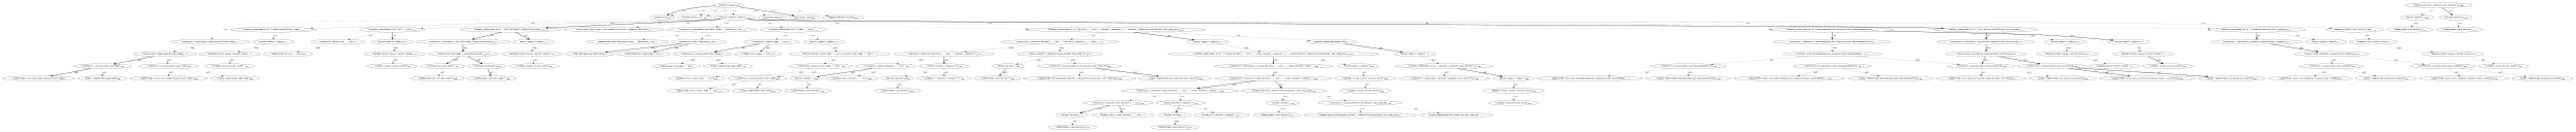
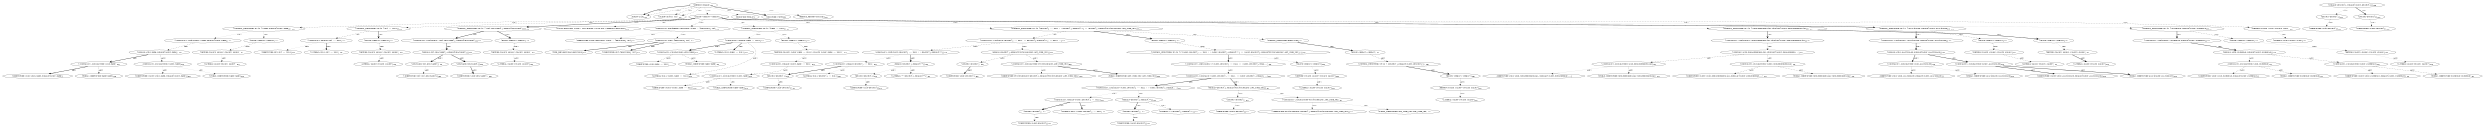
  digraph {
    fontname="Courier Prime"
    node [fontname="Courier Prime"]
    edge [arrowhead=vee fontname="Courier Prime" style=dashed]
    n1 [label=<(METHOD,equals)<SUB>445</SUB>>]
    n2 [label=<(PARAM,this)<SUB>445</SUB>>]
    n3 [label=<(PARAM,Object obj)<SUB>445</SUB>>]
    n4 [label=<(BLOCK,&lt;empty&gt;,&lt;empty&gt;)<SUB>445</SUB>>]
    n5 [label=<(MODIFIER,PUBLIC)>]
    n6 [label=<(MODIFIER,VIRTUAL)>]
    n7 [label=<(METHOD_RETURN,boolean)<SUB>445</SUB>>]
    n8 [label=<(CONTROL_STRUCTURE,IF,if (obj == null))<SUB>446</SUB>>]
    n9 [label=<(CONTROL_STRUCTURE,IF,if (!obj.getClass().equals(getClass())))<SUB>449</SUB>>]
    n10 [label=<(LOCAL,MacroDef other: org.apache.tools.ant.taskdefs.MacroDef)<SUB>452</SUB>>]
    n11 [label=<(&lt;operator&gt;.assignment,MacroDef other = (MacroDef) obj)<SUB>452</SUB>>]
    n12 [label=<(CONTROL_STRUCTURE,IF,if (name == null))<SUB>453</SUB>>]
    n13 [label=<(CONTROL_STRUCTURE,IF,if (!name.equals(other.name)))<SUB>456</SUB>>]
    n14 [label=<(CONTROL_STRUCTURE,IF,if (getURI() == null || getURI().equals(&quot;&quot;) || getURI().equals(ProjectHelper.ANT_CORE_URI)))<SUB>459</SUB>>]
    n15 [label=<(CONTROL_STRUCTURE,IF,if (!nestedSequential.similar(other.nestedSequential)))<SUB>471</SUB>>]
    n16 [label=<(CONTROL_STRUCTURE,IF,if (!attributes.equals(other.attributes)))<SUB>474</SUB>>]
    n17 [label=<(CONTROL_STRUCTURE,IF,if (!elements.equals(other.elements)))<SUB>477</SUB>>]
    n18 [label=<(RETURN,return true;,return true;)<SUB>480</SUB>>]
    n19 [label=<(&lt;operator&gt;.equals,obj == null)<SUB>446</SUB>>]
    n20 [label=<(BLOCK,&lt;empty&gt;,&lt;empty&gt;)<SUB>446</SUB>>]
    n21 [label=<(&lt;operator&gt;.logicalNot,!obj.getClass().equals(getClass()))<SUB>449</SUB>>]
    n22 [label=<(BLOCK,&lt;empty&gt;,&lt;empty&gt;)<SUB>449</SUB>>]
    n23 [label=<(IDENTIFIER,other,MacroDef other = (MacroDef) obj)<SUB>452</SUB>>]
    n24 [label=<(&lt;operator&gt;.cast,(MacroDef) obj)<SUB>452</SUB>>]
    n25 [label=<(&lt;operator&gt;.equals,name == null)<SUB>453</SUB>>]
    n26 [label=<(BLOCK,&lt;empty&gt;,&lt;empty&gt;)<SUB>453</SUB>>]
    n27 [label=<(&lt;operator&gt;.logicalNot,!name.equals(other.name))<SUB>456</SUB>>]
    n28 [label=<(BLOCK,&lt;empty&gt;,&lt;empty&gt;)<SUB>456</SUB>>]
    n29 [label=<(&lt;operator&gt;.logicalOr,getURI() == null || getURI().equals(&quot;&quot;) || getU...)<SUB>459</SUB>>]
    n30 [label=<(BLOCK,&lt;empty&gt;,&lt;empty&gt;)<SUB>460</SUB>>]
    n31 [label=<(CONTROL_STRUCTURE,ELSE,else)<SUB>465</SUB>>]
    n32 [label=<(&lt;operator&gt;.logicalNot,!nestedSequential.similar(other.nestedSequential))<SUB>471</SUB>>]
    n33 [label=<(BLOCK,&lt;empty&gt;,&lt;empty&gt;)<SUB>471</SUB>>]
    n34 [label=<(&lt;operator&gt;.logicalNot,!attributes.equals(other.attributes))<SUB>474</SUB>>]
    n35 [label=<(BLOCK,&lt;empty&gt;,&lt;empty&gt;)<SUB>474</SUB>>]
    n36 [label=<(&lt;operator&gt;.logicalNot,!elements.equals(other.elements))<SUB>477</SUB>>]
    n37 [label=<(BLOCK,&lt;empty&gt;,&lt;empty&gt;)<SUB>477</SUB>>]
    n38 [label=<(LITERAL,true,return true;)<SUB>480</SUB>>]
    n39 [label=<(IDENTIFIER,obj,obj == null)<SUB>446</SUB>>]
+   n40 [label=<(LITERAL,null,obj == null)<SUB>446</SUB>>]
    n41 [label=<(RETURN,return false;,return false;)<SUB>447</SUB>>]
    n42 [label=<(LITERAL,false,return false;)<SUB>447</SUB>>]
    n43 [label=<(equals,obj.getClass().equals(getClass()))<SUB>449</SUB>>]
    n44 [label=<(RETURN,return false;,return false;)<SUB>450</SUB>>]
    n45 [label=<(getClass,obj.getClass())<SUB>449</SUB>>]
    n46 [label=<(getClass,getClass())<SUB>449</SUB>>]
    n47 [label=<(IDENTIFIER,obj,obj.getClass())<SUB>449</SUB>>]
    n48 [label=<(IDENTIFIER,this,getClass())<SUB>449</SUB>>]
    n49 [label=<(LITERAL,false,return false;)<SUB>450</SUB>>]
    n50 [label=<(TYPE_REF,MacroDef,MacroDef)<SUB>452</SUB>>]
    n51 [label=<(IDENTIFIER,obj,(MacroDef) obj)<SUB>452</SUB>>]
    n52 [label=<(&lt;operator&gt;.fieldAccess,this.name)<SUB>453</SUB>>]
    n53 [label=<(LITERAL,null,name == null)<SUB>453</SUB>>]
    n54 [label=<(RETURN,return other.name == null;,return other.name == null;)<SUB>454</SUB>>]
    n55 [label=<(IDENTIFIER,this,name == null)>]
    n56 [label=<(FIELD_IDENTIFIER,name,name)<SUB>453</SUB>>]
    n57 [label=<(&lt;operator&gt;.equals,other.name == null)<SUB>454</SUB>>]
    n58 [label=<(&lt;operator&gt;.fieldAccess,other.name)<SUB>454</SUB>>]
    n59 [label=<(LITERAL,null,other.name == null)<SUB>454</SUB>>]
    n60 [label=<(IDENTIFIER,other,other.name == null)<SUB>454</SUB>>]
    n61 [label=<(FIELD_IDENTIFIER,name,name)<SUB>454</SUB>>]
    n62 [label=<(equals,this.name.equals(other.name))<SUB>456</SUB>>]
    n63 [label=<(RETURN,return false;,return false;)<SUB>457</SUB>>]
    n64 [label=<(&lt;operator&gt;.fieldAccess,this.name)<SUB>456</SUB>>]
    n65 [label=<(&lt;operator&gt;.fieldAccess,other.name)<SUB>456</SUB>>]
    n66 [label=<(IDENTIFIER,this,this.name.equals(other.name))>]
    n67 [label=<(FIELD_IDENTIFIER,name,name)<SUB>456</SUB>>]
    n68 [label=<(IDENTIFIER,other,this.name.equals(other.name))<SUB>456</SUB>>]
    n69 [label=<(FIELD_IDENTIFIER,name,name)<SUB>456</SUB>>]
    n70 [label=<(LITERAL,false,return false;)<SUB>457</SUB>>]
    n71 [label=<(&lt;operator&gt;.logicalOr,getURI() == null || getURI().equals(&quot;&quot;))<SUB>459</SUB>>]
    n72 [label=<(equals,getURI().equals(ProjectHelper.ANT_CORE_URI))<SUB>460</SUB>>]
    n73 [label=<(CONTROL_STRUCTURE,IF,if (!(other.getURI() == null || other.getURI().equals(&quot;&quot;) || other.getURI().equals(ProjectHelper.ANT_CORE_URI))))<SUB>461</SUB>>]
    n74 [label=<(BLOCK,&lt;empty&gt;,&lt;empty&gt;)<SUB>465</SUB>>]
    n75 [label=<(&lt;operator&gt;.equals,getURI() == null)<SUB>459</SUB>>]
    n76 [label=<(equals,getURI().equals(&quot;&quot;))<SUB>459</SUB>>]
    n77 [label=<(getURI,getURI())<SUB>460</SUB>>]
    n78 [label=<(&lt;operator&gt;.fieldAccess,ProjectHelper.ANT_CORE_URI)<SUB>460</SUB>>]
    n79 [label=<(getURI,getURI())<SUB>459</SUB>>]
    n80 [label=<(LITERAL,null,getURI() == null)<SUB>459</SUB>>]
    n81 [label=<(getURI,getURI())<SUB>459</SUB>>]
    n82 [label=<(LITERAL,&quot;&quot;,getURI().equals(&quot;&quot;))<SUB>459</SUB>>]
    n83 [label=<(IDENTIFIER,this,getURI())<SUB>459</SUB>>]
    n84 [label=<(IDENTIFIER,this,getURI())<SUB>459</SUB>>]
    n85 [label=<(IDENTIFIER,this,getURI())<SUB>460</SUB>>]
    n86 [label=<(IDENTIFIER,ProjectHelper,getURI().equals(ProjectHelper.ANT_CORE_URI))<SUB>460</SUB>>]
    n87 [label=<(FIELD_IDENTIFIER,ANT_CORE_URI,ANT_CORE_URI)<SUB>460</SUB>>]
    n88 [label=<(&lt;operator&gt;.logicalNot,!(other.getURI() == null || other.getURI().equa...)<SUB>461</SUB>>]
    n89 [label=<(BLOCK,&lt;empty&gt;,&lt;empty&gt;)<SUB>462</SUB>>]
    n90 [label=<(&lt;operator&gt;.logicalOr,other.getURI() == null || other.getURI().equals...)<SUB>461</SUB>>]
    n91 [label=<(RETURN,return false;,return false;)<SUB>463</SUB>>]
    n92 [label=<(&lt;operator&gt;.logicalOr,other.getURI() == null || other.getURI().equals...)<SUB>461</SUB>>]
    n93 [label=<(equals,getURI().equals(ProjectHelper.ANT_CORE_URI))<SUB>462</SUB>>]
    n94 [label=<(&lt;operator&gt;.equals,other.getURI() == null)<SUB>461</SUB>>]
    n95 [label=<(equals,getURI().equals(&quot;&quot;))<SUB>461</SUB>>]
    n96 [label=<(getURI,getURI())<SUB>462</SUB>>]
    n97 [label=<(&lt;operator&gt;.fieldAccess,ProjectHelper.ANT_CORE_URI)<SUB>462</SUB>>]
    n98 [label=<(getURI,getURI())<SUB>461</SUB>>]
    n99 [label=<(LITERAL,null,other.getURI() == null)<SUB>461</SUB>>]
    n100 [label=<(getURI,getURI())<SUB>461</SUB>>]
    n101 [label=<(LITERAL,&quot;&quot;,getURI().equals(&quot;&quot;))<SUB>461</SUB>>]
    n102 [label=<(IDENTIFIER,other,getURI())<SUB>461</SUB>>]
    n103 [label=<(IDENTIFIER,other,getURI())<SUB>461</SUB>>]
    n104 [label=<(IDENTIFIER,other,getURI())<SUB>462</SUB>>]
    n105 [label=<(IDENTIFIER,ProjectHelper,getURI().equals(ProjectHelper.ANT_CORE_URI))<SUB>462</SUB>>]
    n106 [label=<(FIELD_IDENTIFIER,ANT_CORE_URI,ANT_CORE_URI)<SUB>462</SUB>>]
    n107 [label=<(LITERAL,false,return false;)<SUB>463</SUB>>]
    n108 [label=<(CONTROL_STRUCTURE,IF,if (!getURI().equals(other.getURI())))<SUB>466</SUB>>]
-   n109 [label=<(&lt;operator&gt;.logicalNot,!getURI().equals(other.getURI()))<SUB>466</SUB>>]
    n110 [label=<(BLOCK,&lt;empty&gt;,&lt;empty&gt;)<SUB>466</SUB>>]
    n111 [label=<(RETURN,return false;,return false;)<SUB>467</SUB>>]
    n112 [label=<(equals,getURI().equals(other.getURI()))<SUB>466</SUB>>]
    n113 [label=<(getURI,getURI())<SUB>466</SUB>>]
    n114 [label=<(getURI,getURI())<SUB>466</SUB>>]
    n115 [label=<(IDENTIFIER,this,getURI())<SUB>466</SUB>>]
    n116 [label=<(IDENTIFIER,other,getURI())<SUB>466</SUB>>]
    n117 [label=<(LITERAL,false,return false;)<SUB>467</SUB>>]
    n118 [label=<(similar,this.nestedSequential.similar(other.nestedSeque...)<SUB>471</SUB>>]
    n119 [label=<(RETURN,return false;,return false;)<SUB>472</SUB>>]
    n120 [label=<(&lt;operator&gt;.fieldAccess,this.nestedSequential)<SUB>471</SUB>>]
    n121 [label=<(&lt;operator&gt;.fieldAccess,other.nestedSequential)<SUB>471</SUB>>]
    n122 [label=<(IDENTIFIER,this,this.nestedSequential.similar(other.nestedSeque...)>]
    n123 [label=<(FIELD_IDENTIFIER,nestedSequential,nestedSequential)<SUB>471</SUB>>]
    n124 [label=<(IDENTIFIER,other,this.nestedSequential.similar(other.nestedSeque...)<SUB>471</SUB>>]
    n125 [label=<(FIELD_IDENTIFIER,nestedSequential,nestedSequential)<SUB>471</SUB>>]
    n126 [label=<(LITERAL,false,return false;)<SUB>472</SUB>>]
    n127 [label=<(equals,this.attributes.equals(other.attributes))<SUB>474</SUB>>]
    n128 [label=<(RETURN,return false;,return false;)<SUB>475</SUB>>]
    n129 [label=<(&lt;operator&gt;.fieldAccess,this.attributes)<SUB>474</SUB>>]
    n130 [label=<(&lt;operator&gt;.fieldAccess,other.attributes)<SUB>474</SUB>>]
    n131 [label=<(IDENTIFIER,this,this.attributes.equals(other.attributes))>]
    n132 [label=<(FIELD_IDENTIFIER,attributes,attributes)<SUB>474</SUB>>]
    n133 [label=<(IDENTIFIER,other,this.attributes.equals(other.attributes))<SUB>474</SUB>>]
    n134 [label=<(FIELD_IDENTIFIER,attributes,attributes)<SUB>474</SUB>>]
    n135 [label=<(LITERAL,false,return false;)<SUB>475</SUB>>]
    n136 [label=<(equals,this.elements.equals(other.elements))<SUB>477</SUB>>]
    n137 [label=<(RETURN,return false;,return false;)<SUB>478</SUB>>]
    n138 [label=<(&lt;operator&gt;.fieldAccess,this.elements)<SUB>477</SUB>>]
    n139 [label=<(&lt;operator&gt;.fieldAccess,other.elements)<SUB>477</SUB>>]
    n140 [label=<(IDENTIFIER,this,this.elements.equals(other.elements))>]
    n141 [label=<(FIELD_IDENTIFIER,elements,elements)<SUB>477</SUB>>]
    n142 [label=<(IDENTIFIER,other,this.elements.equals(other.elements))<SUB>477</SUB>>]
    n143 [label=<(FIELD_IDENTIFIER,elements,elements)<SUB>477</SUB>>]
    n144 [label=<(LITERAL,false,return false;)<SUB>478</SUB>>]
    n1 -> n2 [arrowhead=normal label="AST: " style=bold]
    n1 -> n2 [arrowhead=normal label="DDG: "]
    n1 -> n3 [label="AST: "]
    n1 -> n3 [label="DDG: "]
    n1 -> n4 [arrowhead=normal label="AST: " style=dotted]
    n1 -> n5 [arrowhead=normal label="AST: " style=dotted]
    n1 -> n6 [label="AST: " style=bold]
    n1 -> n7 [label="AST: " style=dotted]
    n4 -> n8 [arrowhead=normal label="AST: "]
    n4 -> n9 [label="AST: " style=bold]
    n4 -> n10 [arrowhead=normal label="AST: " style=dotted]
    n4 -> n11 [label="AST: "]
    n4 -> n12 [label="AST: " style=dotted]
    n4 -> n13 [label="AST: "]
    n4 -> n14 [label="AST: " style=dotted]
    n4 -> n15 [arrowhead=normal label="AST: " style=dotted]
    n4 -> n16 [arrowhead=normal label="AST: " style=bold]
    n4 -> n17 [arrowhead=normal label="AST: " style=dotted]
    n4 -> n18 [arrowhead=normal label="AST: "]
    n8 -> n19 [arrowhead=normal label="AST: "]
    n8 -> n20 [label="AST: " style=bold]
    n9 -> n21 [label="AST: " style=bold]
    n9 -> n22 [label="AST: " style=bold]
    n11 -> n23 [label="AST: " style=dotted]
    n11 -> n24 [arrowhead=normal label="AST: " style=dotted]
    n12 -> n25 [label="AST: " style=dotted]
    n12 -> n26 [label="AST: " style=dotted]
-   n3 -> n27 [arrowhead=normal label="AST: " style=dotted]
+   n13 -> n27 [arrowhead=normal label="AST: " style=dotted]
    n13 -> n28 [arrowhead=normal label="AST: " style=dotted]
    n14 -> n29 [arrowhead=normal label="AST: "]
    n14 -> n30 [label="AST: " style=bold]
    n14 -> n31 [label="AST: "]
    n15 -> n32 [label="AST: " style=bold]
    n15 -> n33 [label="AST: " style=bold]
    n16 -> n34 [label="AST: " style=bold]
    n16 -> n35 [arrowhead=normal label="AST: "]
    n17 -> n36 [label="AST: " style=bold]
    n17 -> n37 [arrowhead=normal label="AST: "]
    n18 -> n38 [arrowhead=normal label="AST: " style=dotted]
    n19 -> n39 [arrowhead=normal label="AST: " style=dotted]
+   n19 -> n40 [arrowhead=normal label="AST: " style=bold]
    n20 -> n41 [arrowhead=normal label="AST: "]
    n21 -> n43 [label="AST: " style=bold]
    n22 -> n44 [label="AST: "]
    n24 -> n50 [arrowhead=normal label="AST: " style=bold]
    n24 -> n51 [arrowhead=normal label="AST: " style=bold]
    n25 -> n52 [label="AST: " style=bold]
    n25 -> n53 [arrowhead=normal label="AST: " style=bold]
    n26 -> n54 [label="AST: "]
    n27 -> n62 [arrowhead=normal label="AST: "]
    n28 -> n63 [label="AST: "]
    n29 -> n71 [label="AST: "]
    n29 -> n72 [arrowhead=normal label="AST: " style=dotted]
    n30 -> n73 [label="AST: "]
    n31 -> n74 [arrowhead=normal label="AST: " style=bold]
    n32 -> n118 [label="AST: "]
    n33 -> n119 [arrowhead=normal label="AST: " style=dotted]
    n34 -> n127 [arrowhead=normal label="AST: " style=bold]
    n35 -> n128 [label="AST: "]
    n36 -> n136 [label="AST: " style=bold]
    n37 -> n137 [label="AST: " style=dotted]
    n41 -> n42 [arrowhead=normal label="AST: "]
    n43 -> n45 [arrowhead=normal label="AST: " style=bold]
    n43 -> n46 [label="AST: " style=bold]
    n44 -> n49 [label="AST: " style=dotted]
    n45 -> n47 [label="AST: " style=dotted]
    n46 -> n48 [label="AST: " style=bold]
    n52 -> n55 [label="AST: "]
    n52 -> n56 [label="AST: "]
    n54 -> n57 [arrowhead=normal label="AST: " style=dotted]
    n57 -> n58 [arrowhead=normal label="AST: "]
-   n57 -> n59 [label="AST: "]
+   n25 -> n59 [label="AST: "]
    n58 -> n60 [arrowhead=normal label="AST: "]
    n58 -> n61 [label="AST: " style=dotted]
    n62 -> n64 [label="AST: " style=bold]
    n62 -> n65 [arrowhead=normal label="AST: "]
    n63 -> n70 [label="AST: " style=dotted]
    n64 -> n66 [arrowhead=normal label="AST: " style=bold]
    n64 -> n67 [arrowhead=normal label="AST: "]
    n65 -> n68 [label="AST: " style=dotted]
    n65 -> n69 [arrowhead=normal label="AST: " style=dotted]
    n71 -> n75 [label="AST: " style=dotted]
    n71 -> n76 [label="AST: " style=bold]
    n72 -> n77 [label="AST: "]
    n72 -> n78 [arrowhead=normal label="AST: "]
    n73 -> n88 [arrowhead=normal label="AST: " style=bold]
    n73 -> n89 [arrowhead=normal label="AST: " style=dotted]
    n74 -> n108 [label="AST: "]
    n75 -> n79 [arrowhead=normal label="AST: " style=bold]
    n75 -> n80 [arrowhead=normal label="AST: " style=dotted]
    n76 -> n81 [label="AST: " style=dotted]
    n76 -> n82 [label="AST: "]
    n77 -> n85 [arrowhead=normal label="AST: " style=bold]
    n78 -> n86 [arrowhead=normal label="AST: " style=dotted]
    n78 -> n87 [arrowhead=normal label="AST: " style=bold]
    n79 -> n83 [label="AST: "]
    n81 -> n84 [label="AST: " style=dotted]
    n88 -> n90 [arrowhead=normal label="AST: " style=dotted]
    n89 -> n91 [label="AST: " style=dotted]
    n90 -> n92 [label="AST: " style=bold]
    n90 -> n93 [label="AST: " style=bold]
    n91 -> n107 [label="AST: " style=dotted]
    n92 -> n94 [label="AST: " style=dotted]
    n92 -> n95 [label="AST: " style=dotted]
    n93 -> n96 [arrowhead=normal label="AST: "]
    n93 -> n97 [arrowhead=normal label="AST: " style=dotted]
    n94 -> n98 [label="AST: " style=bold]
    n94 -> n99 [arrowhead=normal label="AST: " style=bold]
    n95 -> n100 [label="AST: " style=bold]
    n95 -> n101 [label="AST: "]
    n96 -> n104 [arrowhead=normal label="AST: " style=dotted]
    n97 -> n105 [arrowhead=normal label="AST: " style=dotted]
    n97 -> n106 [arrowhead=normal label="AST: " style=dotted]
    n98 -> n102 [label="AST: " style=dotted]
    n100 -> n103 [arrowhead=normal label="AST: "]
-   n108 -> n109 [label="AST: " style=dotted]
    n108 -> n110 [label="AST: " style=bold]
    n110 -> n111 [arrowhead=normal label="AST: "]
    n111 -> n117 [label="AST: " style=dotted]
    n112 -> n113 [arrowhead=normal label="AST: " style=dotted]
    n112 -> n114 [arrowhead=normal label="AST: " style=bold]
    n113 -> n115 [label="AST: "]
    n114 -> n116 [arrowhead=normal label="AST: "]
    n118 -> n120 [arrowhead=normal label="AST: "]
-   n118 -> n129 [label="AST: "]
+   n118 -> n121 [label="AST: "]
    n119 -> n126 [label="AST: " style=bold]
    n120 -> n122 [label="AST: " style=dotted]
    n120 -> n123 [label="AST: "]
    n121 -> n124 [arrowhead=normal label="AST: "]
    n121 -> n125 [arrowhead=normal label="AST: "]
    n127 -> n129 [arrowhead=normal label="AST: " style=bold]
    n127 -> n130 [label="AST: " style=bold]
    n128 -> n135 [arrowhead=normal label="AST: "]
    n129 -> n131 [arrowhead=normal label="AST: "]
    n129 -> n132 [label="AST: " style=dotted]
    n130 -> n133 [arrowhead=normal label="AST: " style=bold]
    n130 -> n134 [label="AST: " style=bold]
    n136 -> n138 [arrowhead=normal label="AST: " style=dotted]
    n136 -> n139 [label="AST: "]
    n137 -> n144 [label="AST: " style=dotted]
    n138 -> n140 [label="AST: "]
    n138 -> n141 [label="AST: "]
    n139 -> n142 [arrowhead=normal label="AST: " style=dotted]
    n139 -> n143 [label="AST: "]
  }
